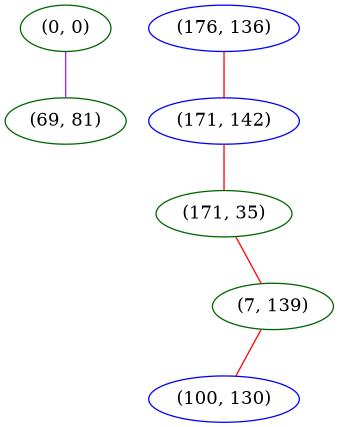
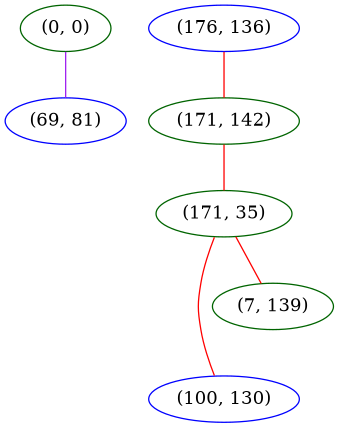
  graph {
    node [color=darkgreen]
    edge [color=red style=solid weight=1]
    "(0, 0)"
-   "(69, 81)"
-   "(171, 142)" [color=blue]
+   "(69, 81)" [color=blue]
+   "(171, 142)"
    "(176, 136)" [color=blue]
    "(171, 35)"
    "(100, 130)" [color=blue]
    "(7, 139)"
    "(0, 0)" -- "(69, 81)" [color=purple weight=4]
    "(171, 142)" -- "(171, 35)"
    "(176, 136)" -- "(171, 142)"
-   "(7, 139)" -- "(100, 130)"
+   "(171, 35)" -- "(100, 130)"
    "(171, 35)" -- "(7, 139)"
  }
